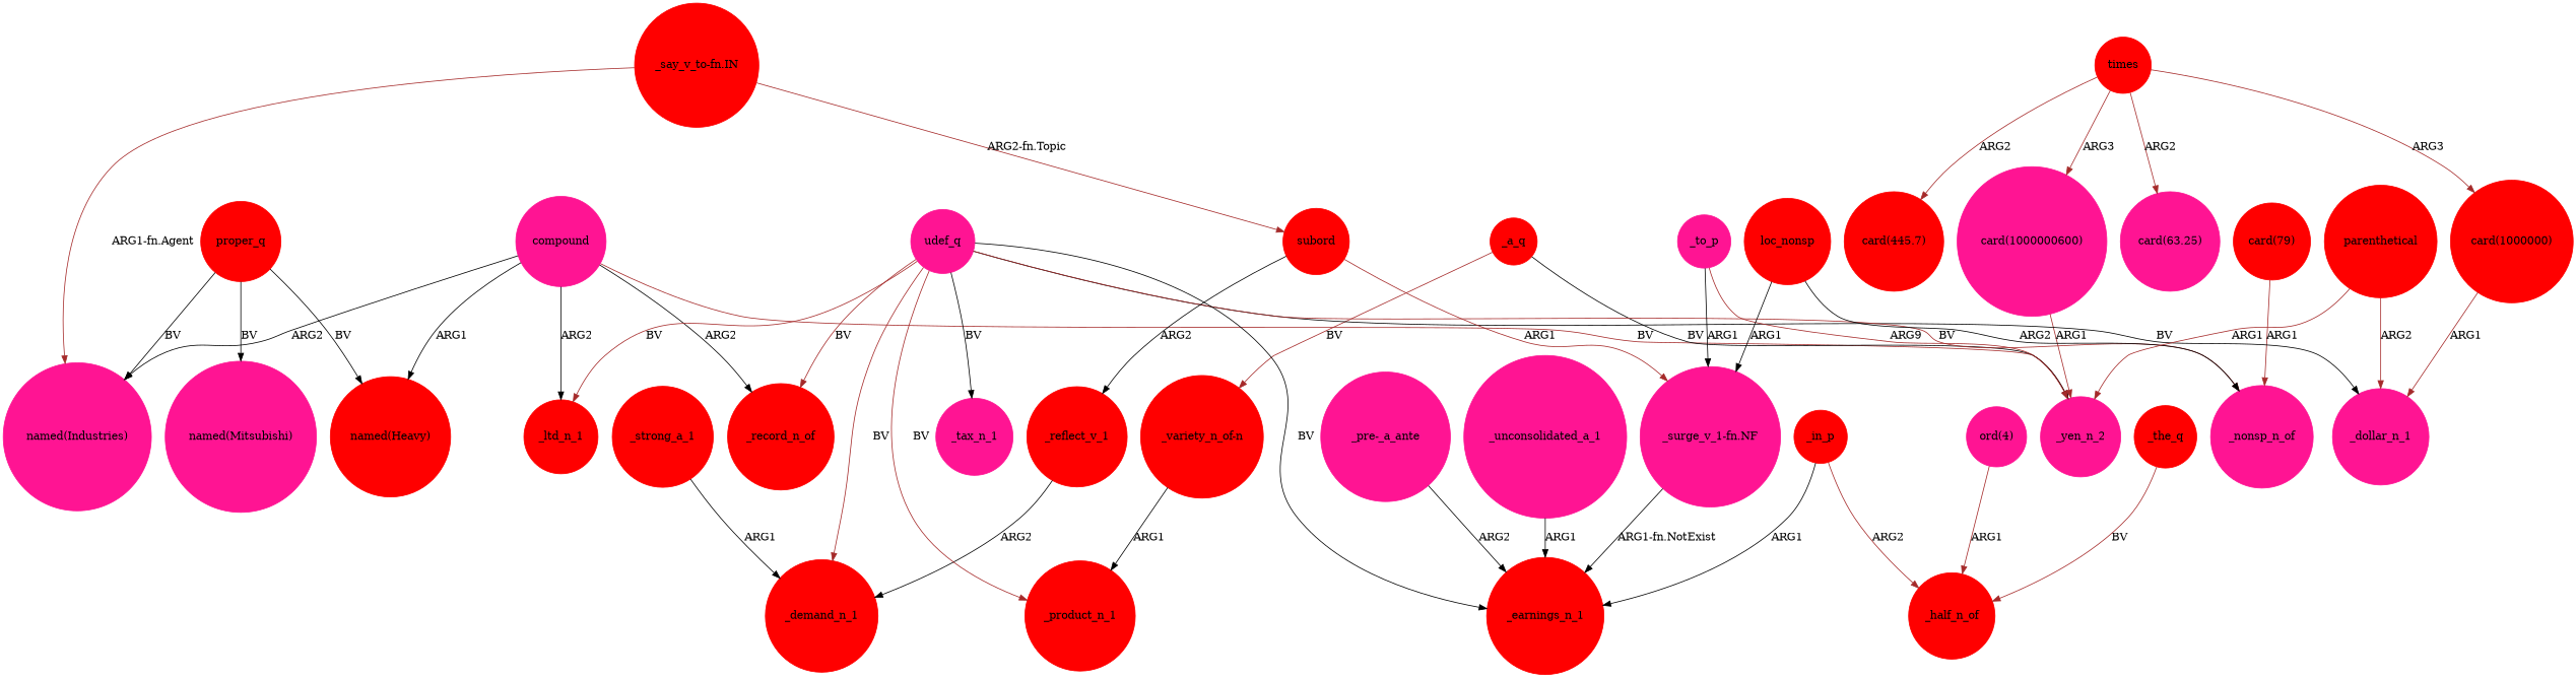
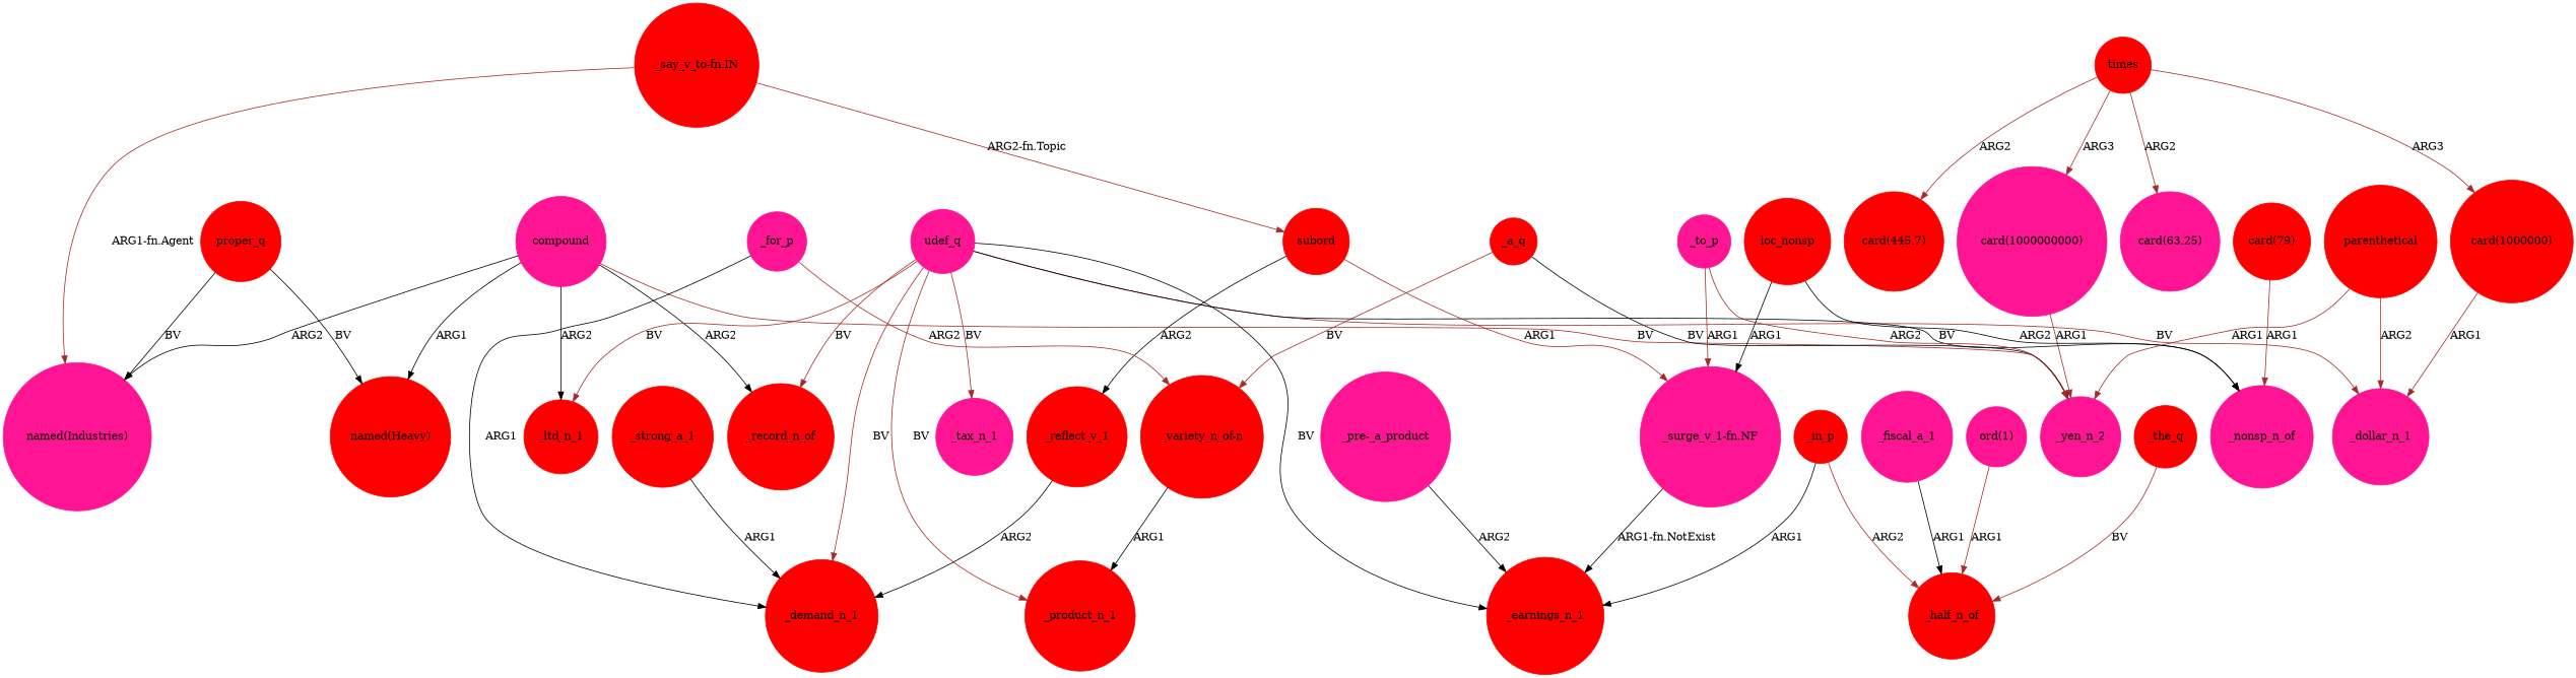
  digraph {
    node [color=red shape=circle style=filled]
    edge [color=brown]
    "_variety_n_of-n"
    _product_n_1
    compound [color=deeppink]
    "named(Industries)" [color=deeppink]
    _yen_n_2 [color=deeppink]
    _record_n_of
    "named(Heavy)"
    _ltd_n_1
-   "named(Mitsubishi)" [color=deeppink]
    _dollar_n_1 [color=deeppink]
    "card(1000000)"
    _a_q
-   "card(1000000000)" [color=deeppink label="card(1000000600)"]
+   "card(1000000000)" [color=deeppink]
    n14 [color=deeppink label=_nonsp_n_of]
    "card(79)"
    _reflect_v_1
    _demand_n_1
    udef_q [color=deeppink]
    _earnings_n_1
    _tax_n_1 [color=deeppink]
    _to_p [color=deeppink]
    "_surge_v_1-fn.NF" [color=deeppink]
    proper_q
    "_say_v_to-fn.IN"
    subord
    times
    "card(445.7)"
    "card(63.25)" [color=deeppink]
-   "_pre-_a_ante" [color=deeppink]
+   "_pre-_a_ante" [color=deeppink label="_pre-_a_product"]
    _strong_a_1
    loc_nonsp
+   _fiscal_a_1 [color=deeppink]
    _half_n_of
-   "ord(1)" [color=deeppink label="ord(4)"]
-   _unconsolidated_a_1 [color=deeppink]
+   "ord(1)" [color=deeppink]
+   _for_p [color=deeppink]
    _in_p
    parenthetical
    _the_q
    "_variety_n_of-n" -> _product_n_1 [color=black label=ARG1]
    compound -> "named(Industries)" [color=black label=ARG2]
    compound -> _yen_n_2 [label=BV]
    compound -> _record_n_of [color=black label=ARG2]
    compound -> "named(Heavy)" [color=black label=ARG1]
    compound -> _ltd_n_1 [color=black label=ARG2]
    "card(1000000)" -> _dollar_n_1 [label=ARG1]
    _a_q -> "_variety_n_of-n" [label=BV]
    _a_q -> _yen_n_2 [color=black label=BV]
    "card(1000000000)" -> _yen_n_2 [label=ARG1]
    "card(79)" -> n14 [label=ARG1]
    _reflect_v_1 -> _demand_n_1 [color=black label=ARG2]
    udef_q -> _product_n_1 [label=BV]
    udef_q -> _record_n_of [label=BV]
    udef_q -> _ltd_n_1 [label=BV]
-   udef_q -> _dollar_n_1 [color=black label=BV]
-   udef_q -> n14 [label=BV]
+   udef_q -> _dollar_n_1 [label=BV]
+   udef_q -> n14 [color=black label=BV]
    udef_q -> _demand_n_1 [label=BV]
    udef_q -> _earnings_n_1 [color=black label=BV]
-   udef_q -> _tax_n_1 [color=black label=BV]
-   _to_p -> _yen_n_2 [label=ARG9]
-   _to_p -> "_surge_v_1-fn.NF" [color=black label=ARG1]
+   udef_q -> _tax_n_1 [label=BV]
+   _to_p -> _yen_n_2 [label=ARG2]
+   _to_p -> "_surge_v_1-fn.NF" [label=ARG1]
    "_surge_v_1-fn.NF" -> _earnings_n_1 [color=black label="ARG1-fn.NotExist"]
    proper_q -> "named(Industries)" [color=black label=BV]
    proper_q -> "named(Heavy)" [color=black label=BV]
-   proper_q -> "named(Mitsubishi)" [color=black label=BV]
    "_say_v_to-fn.IN" -> "named(Industries)" [label="ARG1-fn.Agent"]
    "_say_v_to-fn.IN" -> subord [label="ARG2-fn.Topic"]
    subord -> _reflect_v_1 [color=black label=ARG2]
    subord -> "_surge_v_1-fn.NF" [label=ARG1]
    times -> "card(1000000)" [label=ARG3]
    times -> "card(1000000000)" [label=ARG3]
    times -> "card(445.7)" [label=ARG2]
    times -> "card(63.25)" [label=ARG2]
    "_pre-_a_ante" -> _earnings_n_1 [color=black label=ARG2]
    _strong_a_1 -> _demand_n_1 [color=black label=ARG1]
    loc_nonsp -> n14 [color=black label=ARG2]
    loc_nonsp -> "_surge_v_1-fn.NF" [color=black label=ARG1]
+   _fiscal_a_1 -> _half_n_of [color=black label=ARG1]
    "ord(1)" -> _half_n_of [label=ARG1]
-   _unconsolidated_a_1 -> _earnings_n_1 [color=black label=ARG1]
+   _for_p -> "_variety_n_of-n" [label=ARG2]
+   _for_p -> _demand_n_1 [color=black label=ARG1]
    _in_p -> _earnings_n_1 [color=black label=ARG1]
    _in_p -> _half_n_of [label=ARG2]
    parenthetical -> _yen_n_2 [label=ARG1]
    parenthetical -> _dollar_n_1 [label=ARG2]
    _the_q -> _half_n_of [label=BV]
  }
